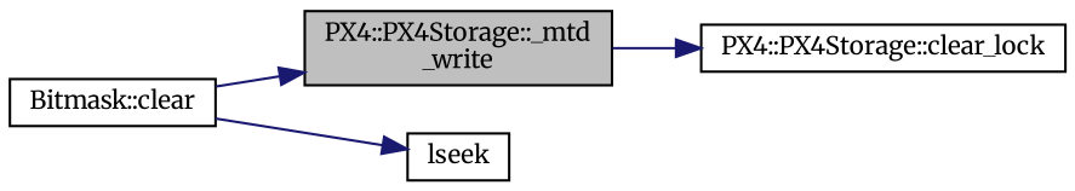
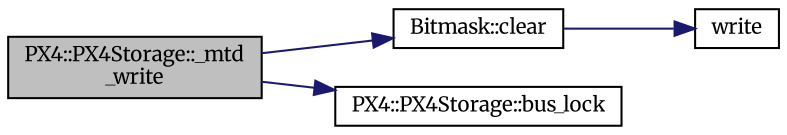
  digraph {
    fontname=Merriweather
    rankdir=LR
    node [color=black fillcolor=white fontname=Merriweather fontsize=10 shape=record style=filled]
    edge [color=midnightblue fontname=Merriweather fontsize=10 labelfontname=Helvetica labelfontsize=10 style=solid]
    n1 [fillcolor=grey75 fontcolor=black height=0.2 label="PX4::PX4Storage::_mtd\l_write" width=0.4]
    n2 [height=0.2 label="Bitmask::clear" width=0.4]
-   n3 [height=0.2 label="PX4::PX4Storage::clear_lock" width=0.4]
-   n4 [height=0.2 label=lseek width=0.4]
-   n2 -> n1
+   n3 [height=0.2 label="PX4::PX4Storage::bus_lock" width=0.4]
+   n4 [height=0.2 label=write width=0.4]
+   n1 -> n2
    n1 -> n3
    n2 -> n4
  }
